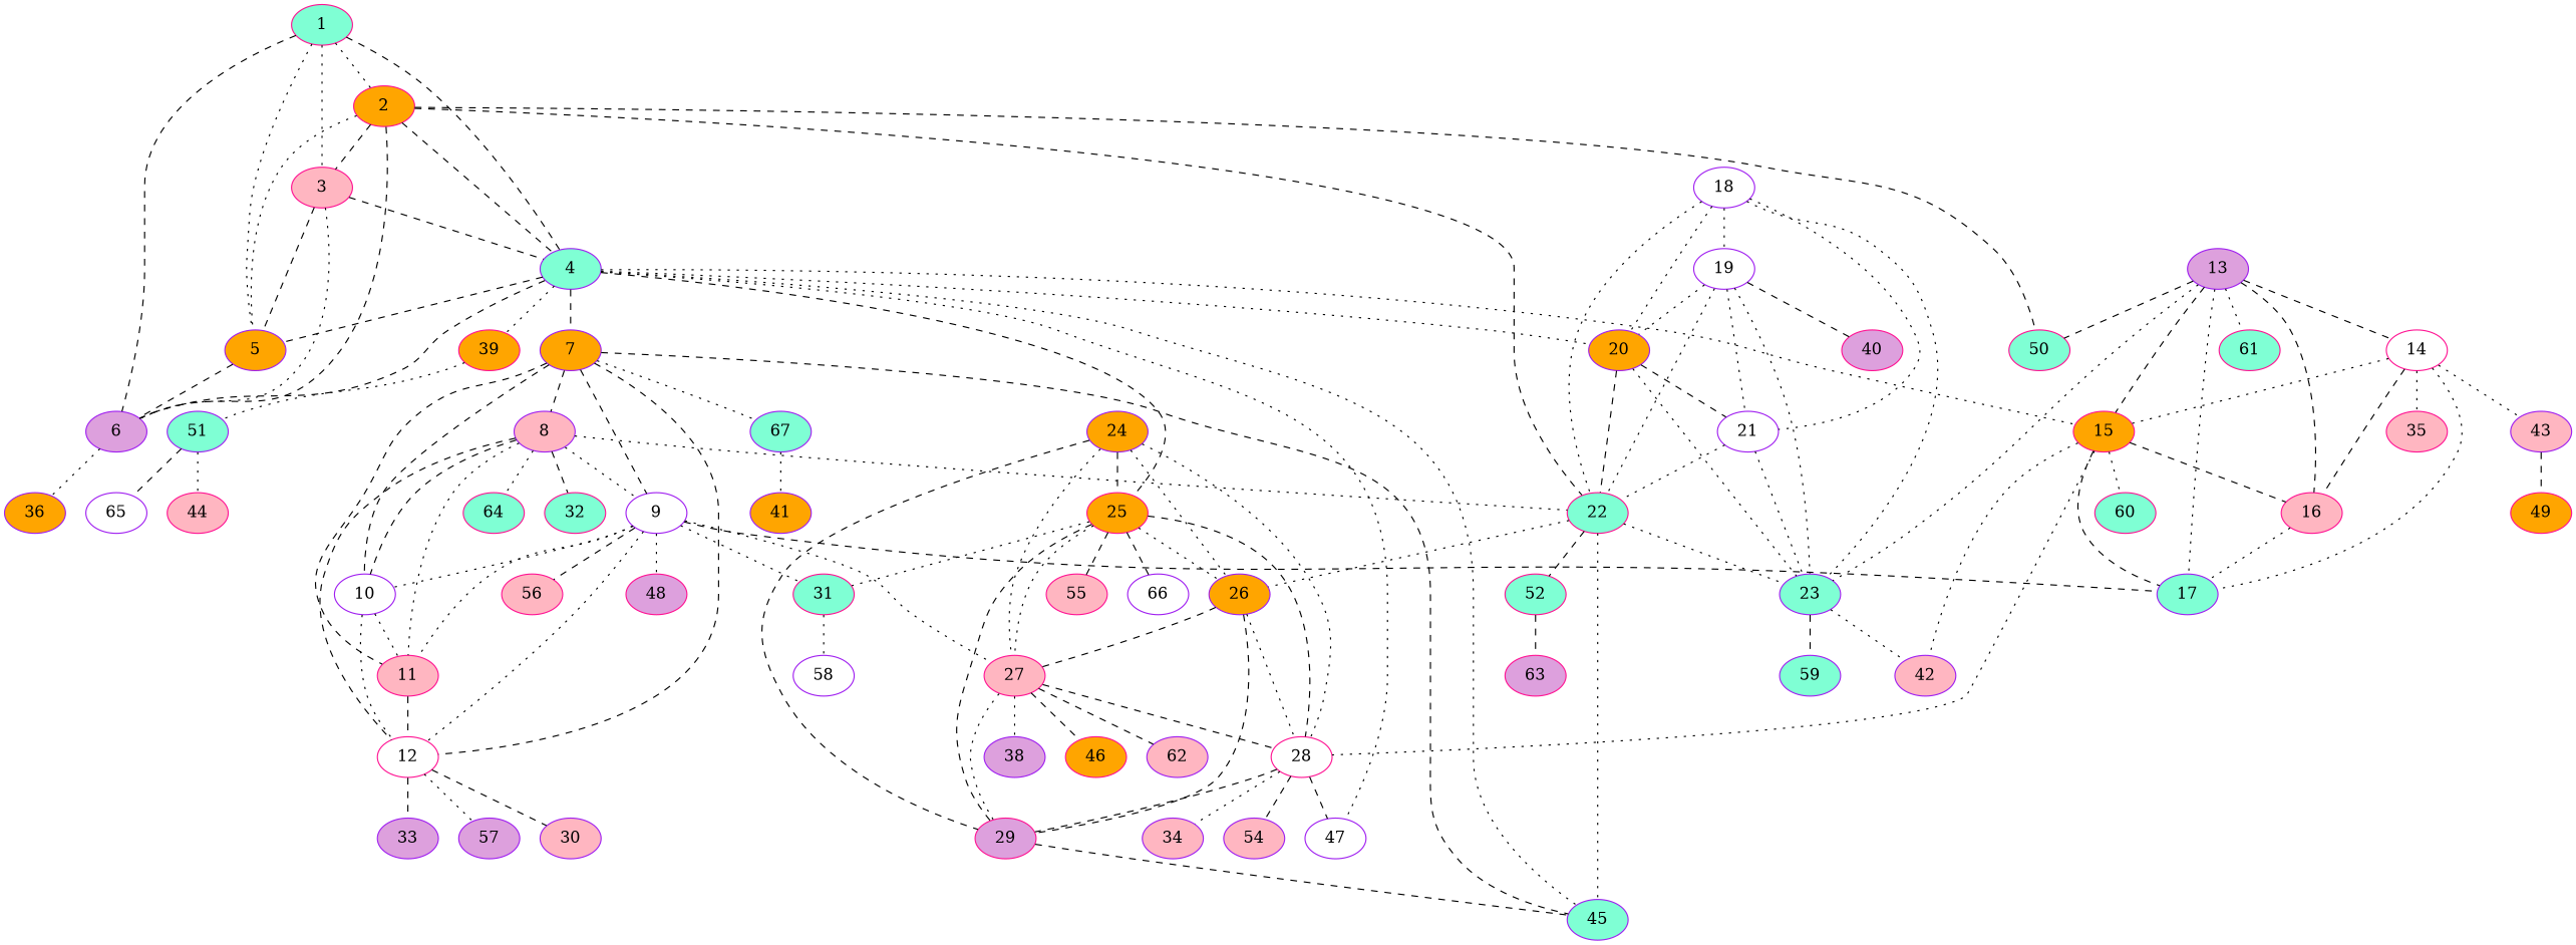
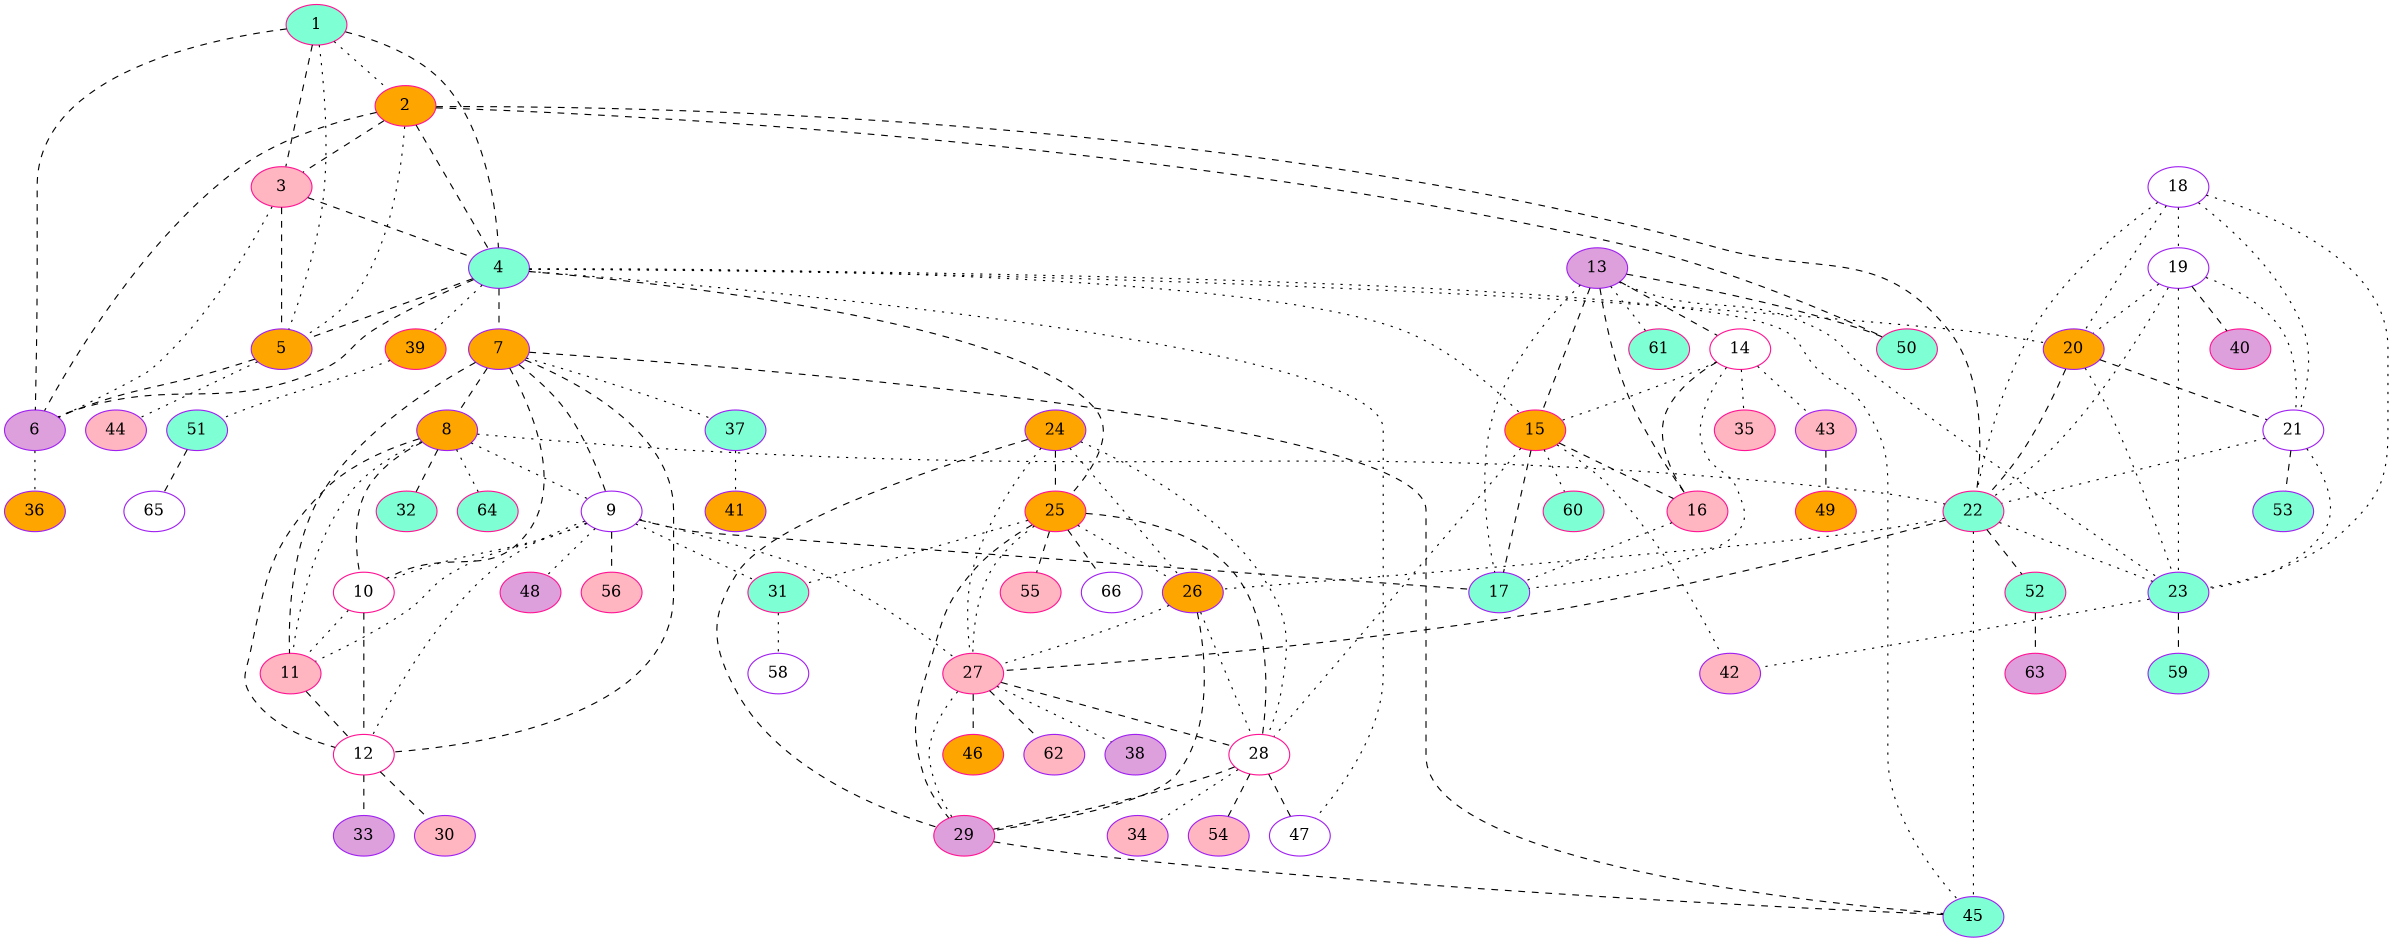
  graph {
    node [color=purple fillcolor=aquamarine style=filled]
    edge [style=dotted weight=1.0]
    1 [color=deeppink]
    2 [color=deeppink fillcolor=orange]
    3 [color=deeppink fillcolor=lightpink]
    4
    5 [fillcolor=orange]
    6 [fillcolor=plum]
    22 [color=deeppink]
    50 [color=deeppink]
    7 [fillcolor=orange]
    15 [color=deeppink fillcolor=orange]
    20 [fillcolor=orange]
    25 [color=deeppink fillcolor=orange]
    39 [color=deeppink fillcolor=orange]
    45
    47 [fillcolor=white]
-   44 [color=deeppink fillcolor=lightpink]
+   44 [fillcolor=lightpink]
    36 [fillcolor=orange]
    27 [color=deeppink fillcolor=lightpink]
    23
    26 [fillcolor=orange]
    52 [color=deeppink]
-   8 [fillcolor=lightpink]
+   8 [fillcolor=orange]
    9 [fillcolor=white]
-   10 [fillcolor=white]
+   10 [color=deeppink fillcolor=white]
    11 [color=deeppink fillcolor=lightpink]
    12 [color=deeppink fillcolor=white]
-   37 [label=67]
+   37
    17
    16 [color=deeppink fillcolor=lightpink]
    28 [color=deeppink fillcolor=white]
    42 [fillcolor=lightpink]
    60 [color=deeppink]
    21 [fillcolor=white]
    31 [color=deeppink]
    29 [color=deeppink fillcolor=plum]
    55 [color=deeppink fillcolor=lightpink]
    66 [fillcolor=white]
    51
    32 [color=deeppink]
    64 [color=deeppink]
    48 [color=deeppink fillcolor=plum]
    56 [color=deeppink fillcolor=lightpink]
    30 [fillcolor=lightpink]
    33 [fillcolor=plum]
-   57 [fillcolor=plum]
    41 [fillcolor=orange]
    38 [fillcolor=plum]
    46 [color=deeppink fillcolor=orange]
    62 [fillcolor=lightpink]
    58 [fillcolor=white]
    13 [fillcolor=plum]
    14 [color=deeppink fillcolor=white]
    61 [color=deeppink]
    35 [color=deeppink fillcolor=lightpink]
    43 [fillcolor=lightpink]
    59
    49 [color=deeppink fillcolor=orange]
    34 [fillcolor=lightpink]
    54 [fillcolor=lightpink]
    18 [fillcolor=white]
    19 [fillcolor=white]
    40 [color=deeppink fillcolor=plum]
+   53
    63 [color=deeppink fillcolor=plum]
    24 [fillcolor=orange]
    65 [fillcolor=white]
    1 -- 2
-   1 -- 3 [weight=2.0]
+   1 -- 3 [style=dashed weight=2.0]
    1 -- 4 [style=dashed]
    1 -- 5
    1 -- 6 [style=dashed]
    2 -- 3 [style=dashed]
    2 -- 4 [style=dashed]
    2 -- 5
    2 -- 6 [style=dashed]
    2 -- 22 [style=dashed]
    2 -- 50 [style=dashed]
    3 -- 4 [style=dashed]
    3 -- 5 [style=dashed]
    3 -- 6
    4 -- 5 [style=dashed]
    4 -- 6 [style=dashed]
    4 -- 7 [style=dashed]
    4 -- 15 [weight=2.0]
    4 -- 20
    4 -- 25 [style=dashed]
    4 -- 39
    4 -- 45
    4 -- 47
    5 -- 6 [style=dashed]
-   51 -- 44 [weight=2.0]
+   5 -- 44 [weight=2.0]
    6 -- 36
    22 -- 45 [weight=5.0]
+   22 -- 27 [style=dashed]
    22 -- 23
    22 -- 26
    22 -- 52 [style=dashed]
    7 -- 45 [style=dashed]
    7 -- 8 [style=dashed]
    7 -- 9 [style=dashed]
    7 -- 10 [style=dashed]
    7 -- 11 [style=dashed weight=4.0]
    7 -- 12 [style=dashed]
    7 -- 37
    15 -- 17 [style=dashed]
    15 -- 16 [style=dashed]
    15 -- 28
    15 -- 42
    15 -- 60
    20 -- 22 [style=dashed]
    20 -- 23
    20 -- 21 [style=dashed]
    25 -- 27
    25 -- 26
    25 -- 28 [style=dashed]
    25 -- 31
    25 -- 29 [style=dashed]
    25 -- 55 [style=dashed]
    25 -- 66 [style=dashed]
    39 -- 51
    27 -- 28 [style=dashed]
    27 -- 29
    27 -- 38
    27 -- 46 [style=dashed]
    27 -- 62 [style=dashed]
    23 -- 42
    23 -- 59 [style=dashed]
-   26 -- 27 [style=dashed]
+   26 -- 27
    26 -- 28
    26 -- 29 [style=dashed]
    52 -- 63 [style=dashed]
    8 -- 22
    8 -- 9
    8 -- 10 [style=dashed]
    8 -- 11
    8 -- 12 [style=dashed]
    8 -- 32 [style=dashed]
    8 -- 64
    9 -- 27
    9 -- 10
    9 -- 11
    9 -- 12
    9 -- 17 [style=dashed]
    9 -- 31
    9 -- 48
    9 -- 56 [style=dashed]
    10 -- 11
-   10 -- 12
+   10 -- 12 [style=dashed]
    11 -- 12 [style=dashed]
    12 -- 30 [style=dashed]
    12 -- 33 [style=dashed weight=3.0]
-   12 -- 57
    37 -- 41
    16 -- 17
    28 -- 47 [style=dashed weight=3.0]
    28 -- 29 [style=dashed]
    28 -- 34
    28 -- 54 [style=dashed]
    21 -- 22
    21 -- 23
+   21 -- 53 [style=dashed]
    31 -- 58
    29 -- 45 [style=dashed]
    51 -- 65 [style=dashed]
    13 -- 50 [style=dashed]
    13 -- 15 [style=dashed weight=2.0]
    13 -- 23
    13 -- 17 [weight=2.0]
    13 -- 16 [style=dashed weight=3.0]
    13 -- 14 [style=dashed weight=2.0]
    13 -- 61
    14 -- 15
    14 -- 17
    14 -- 16 [style=dashed]
    14 -- 35 [weight=4.0]
    14 -- 43
    43 -- 49 [style=dashed]
    18 -- 22
    18 -- 20
    18 -- 23
    18 -- 21
    18 -- 19
    19 -- 22
    19 -- 20
    19 -- 23
    19 -- 21
    19 -- 40 [style=dashed]
    24 -- 25 [style=dashed]
    24 -- 27
    24 -- 26 [weight=3.0]
    24 -- 28
    24 -- 29 [style=dashed]
  }
